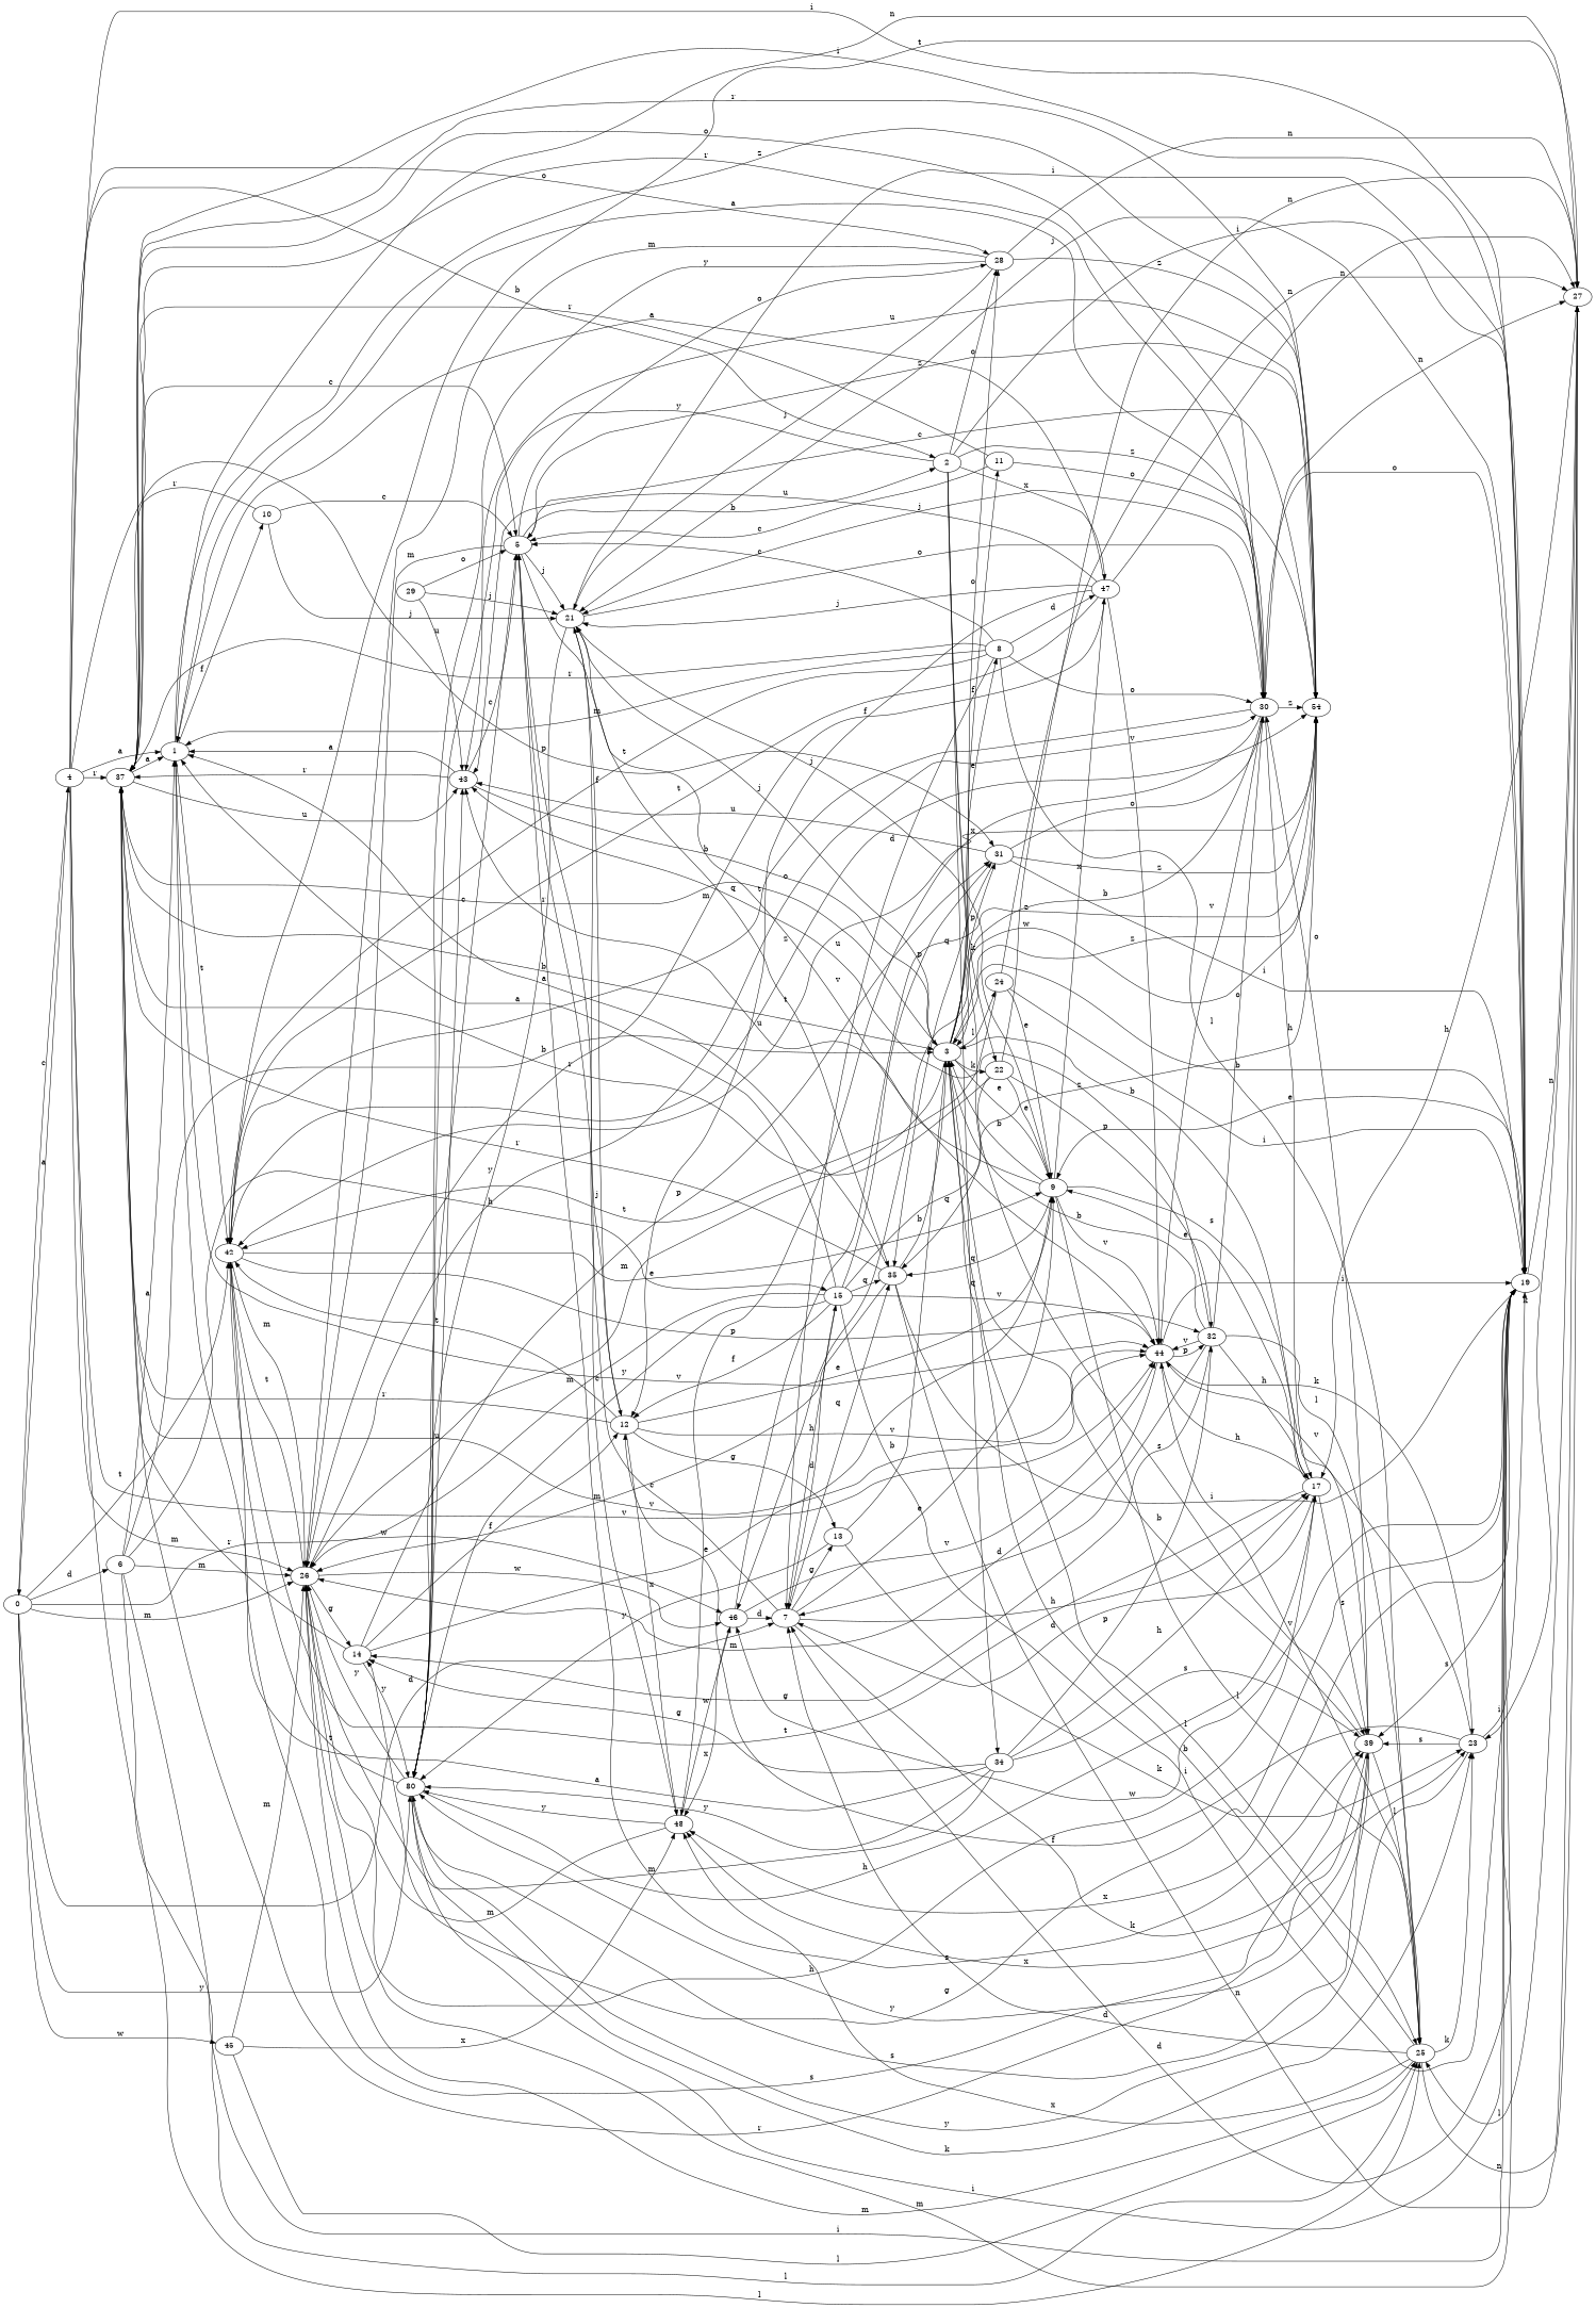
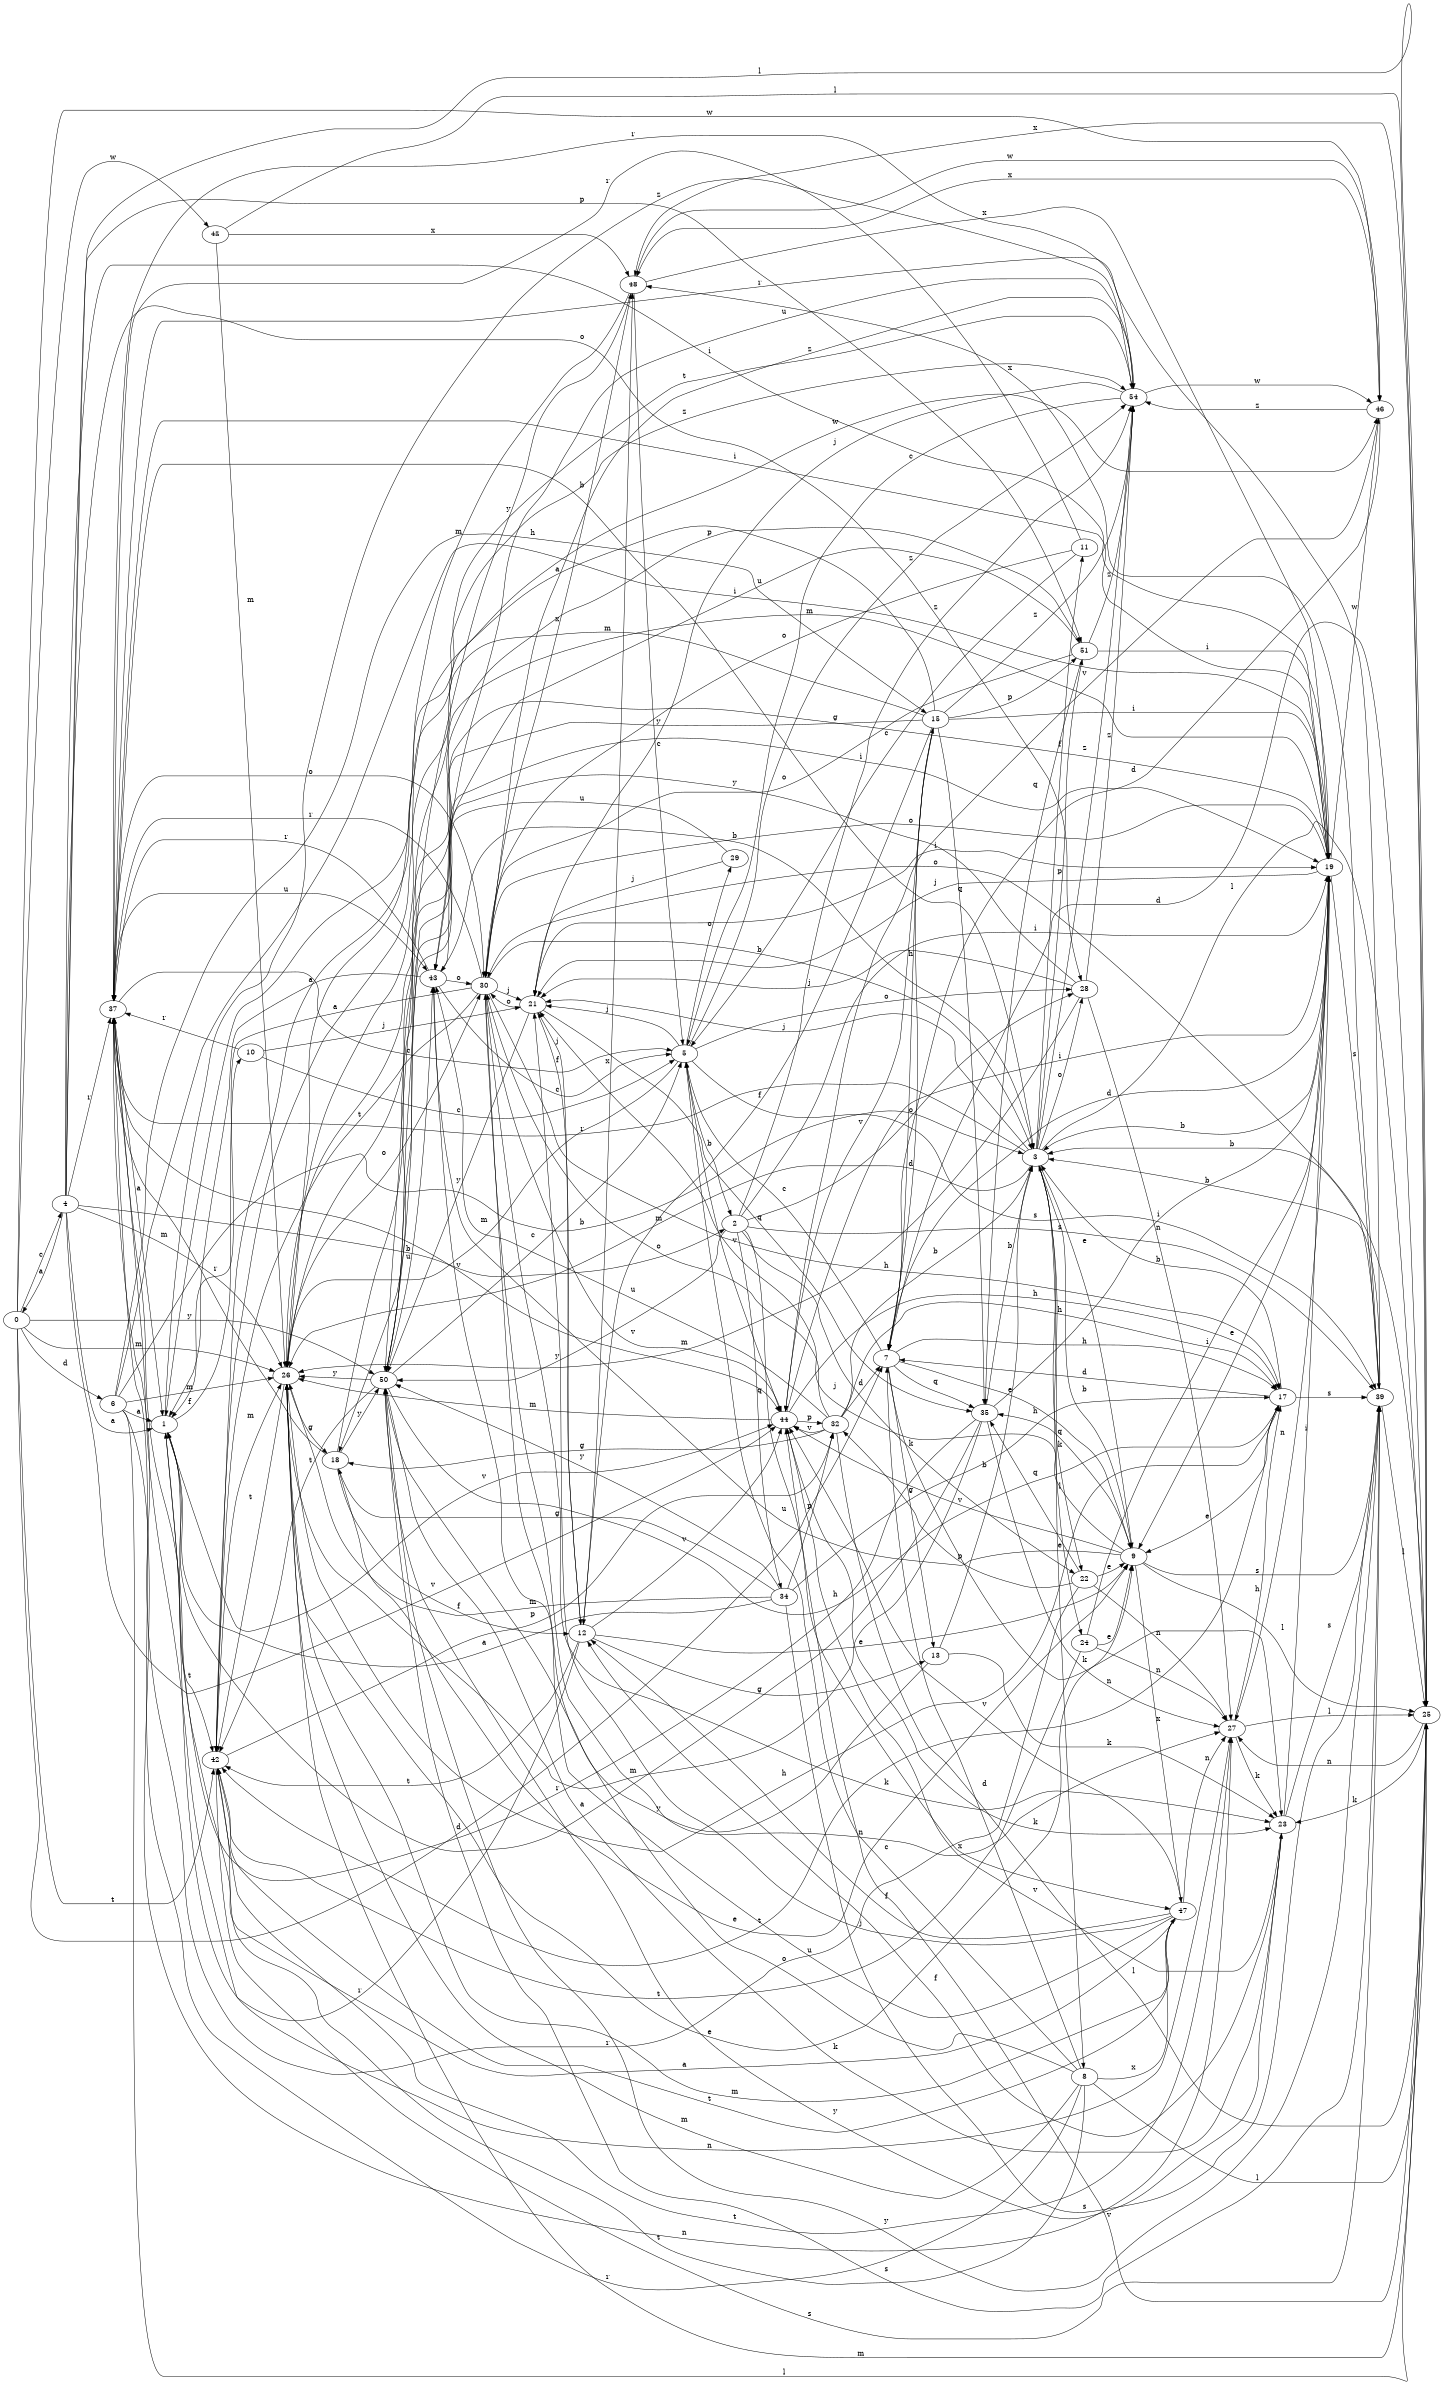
  strict digraph {
    rankdir=LR
    0
    4
    6
    7
    26
    42
    45
    46
-   50 [label=80]
+   50
    1
    44
    2
    19
    28
    25
-   31
+   31 [label=51]
    37
    27
    3
    15
    9
    5
    13
    17
    23
    35
    30
-   14
+   14 [label=18]
    54
    39
    32
    48
    43
    10
    21
    22
    34
    47
    12
    8
    11
    24
    29
    0 -> 4 [label=c]
    0 -> 6 [label=d]
    0 -> 7 [label=d]
    0 -> 26 [label=m]
    0 -> 42 [label=t]
    0 -> 45 [label=w]
    0 -> 46 [label=w]
    0 -> 50 [label=y]
    4 -> 0 [label=a]
    4 -> 26 [label=m]
    4 -> 1 [label=a]
    4 -> 44 [label=v]
    4 -> 2 [label=b]
    4 -> 19 [label=i]
    4 -> 28 [label=o]
    4 -> 25 [label=l]
    4 -> 31 [label=p]
    4 -> 37 [label=r]
    6 -> 26 [label=m]
    6 -> 1 [label=a]
    6 -> 19 [label=i]
    6 -> 25 [label=l]
+   6 -> 27 [label=n]
    6 -> 3 [label=b]
    6 -> 15 [label=h]
    7 -> 15 [label=h]
    7 -> 9 [label=e]
    7 -> 5 [label=c]
    7 -> 13 [label=g]
    7 -> 17 [label=h]
    7 -> 23 [label=k]
    7 -> 35 [label=q]
    26 -> 42 [label=t]
    26 -> 46 [label=w]
-   42 -> 9 [label=e]
+   26 -> 9 [label=e]
    26 -> 17 [label=h]
    26 -> 30 [label=o]
    26 -> 14 [label=g]
    42 -> 26 [label=m]
    42 -> 54 [label=z]
    42 -> 39 [label=s]
    42 -> 32 [label=p]
    45 -> 26 [label=m]
    45 -> 25 [label=l]
    45 -> 48 [label=x]
    46 -> 7 [label=d]
    46 -> 44 [label=v]
    46 -> 54 [label=z]
    46 -> 48 [label=x]
    50 -> 26 [label=y]
    50 -> 42 [label=t]
    50 -> 19 [label=i]
    50 -> 5 [label=c]
    50 -> 17 [label=h]
    50 -> 23 [label=k]
    50 -> 39 [label=s]
    50 -> 43 [label=u]
    1 -> 42 [label=t]
    1 -> 44 [label=v]
    1 -> 27 [label=n]
    1 -> 54 [label=z]
    1 -> 10 [label=f]
    44 -> 26 [label=m]
    44 -> 19 [label=i]
    44 -> 17 [label=h]
    44 -> 23 [label=k]
    44 -> 32 [label=p]
    2 -> 50 [label=y]
    2 -> 19 [label=i]
    2 -> 28 [label=o]
    2 -> 54 [label=z]
    2 -> 39 [label=s]
    2 -> 22 [label=k]
    2 -> 34 [label=q]
    2 -> 47 [label=x]
    19 -> 7 [label=d]
    19 -> 26 [label=m]
    19 -> 46 [label=w]
    19 -> 27 [label=n]
    19 -> 3 [label=b]
    19 -> 9 [label=e]
    19 -> 30 [label=o]
    19 -> 14 [label=g]
    19 -> 39 [label=s]
-   19 -> 48 [label=x]
+   48 -> 19 [label=x]
    19 -> 21 [label=j]
    28 -> 26 [label=m]
    28 -> 50 [label=y]
    28 -> 27 [label=n]
    28 -> 54 [label=z]
    28 -> 21 [label=j]
    25 -> 7 [label=d]
    25 -> 26 [label=m]
    25 -> 44 [label=v]
    25 -> 27 [label=n]
    25 -> 3 [label=b]
    25 -> 23 [label=k]
    25 -> 48 [label=x]
    31 -> 19 [label=i]
    31 -> 35 [label=q]
    31 -> 30 [label=o]
    31 -> 54 [label=z]
    31 -> 43 [label=u]
    37 -> 1 [label=a]
    37 -> 44 [label=v]
    37 -> 19 [label=i]
    37 -> 3 [label=b]
    37 -> 5 [label=c]
    37 -> 30 [label=o]
    37 -> 43 [label=u]
    27 -> 42 [label=t]
    27 -> 25 [label=l]
    27 -> 17 [label=h]
    27 -> 23 [label=k]
    3 -> 26 [label=m]
    3 -> 28 [label=o]
    3 -> 25 [label=l]
    3 -> 31 [label=p]
    3 -> 37 [label=r]
    3 -> 9 [label=e]
    3 -> 54 [label=z]
    3 -> 21 [label=j]
    3 -> 22 [label=k]
    3 -> 8 [label=e]
    3 -> 11 [label=f]
    3 -> 24 [label=l]
    15 -> 7 [label=d]
    15 -> 26 [label=m]
    15 -> 50 [label=y]
    15 -> 1 [label=a]
    15 -> 44 [label=v]
    15 -> 19 [label=i]
    15 -> 31 [label=p]
    15 -> 35 [label=q]
    15 -> 54 [label=z]
    15 -> 12 [label=f]
    9 -> 44 [label=v]
    9 -> 25 [label=l]
    9 -> 3 [label=b]
    9 -> 35 [label=q]
    9 -> 39 [label=s]
    9 -> 43 [label=u]
    9 -> 21 [label=j]
    9 -> 47 [label=x]
    5 -> 26 [label=m]
    5 -> 44 [label=v]
    5 -> 2 [label=b]
    5 -> 28 [label=o]
    5 -> 54 [label=z]
    5 -> 39 [label=s]
    5 -> 21 [label=j]
-   29 -> 5 [label=o]
+   5 -> 29 [label=o]
    13 -> 50 [label=y]
    13 -> 3 [label=b]
    13 -> 23 [label=k]
    17 -> 7 [label=d]
    17 -> 42 [label=t]
    17 -> 3 [label=b]
    17 -> 9 [label=e]
    17 -> 39 [label=s]
    23 -> 50 [label=y]
    23 -> 44 [label=v]
    23 -> 19 [label=i]
    23 -> 39 [label=s]
    23 -> 12 [label=f]
    35 -> 26 [label=m]
    35 -> 1 [label=a]
    35 -> 19 [label=i]
    35 -> 37 [label=r]
    35 -> 27 [label=n]
    35 -> 3 [label=b]
    30 -> 42 [label=t]
    30 -> 1 [label=a]
    30 -> 44 [label=v]
    30 -> 37 [label=r]
    30 -> 27 [label=n]
    30 -> 3 [label=b]
    30 -> 17 [label=h]
+   30 -> 23 [label=k]
    30 -> 54 [label=z]
    30 -> 48 [label=x]
    30 -> 21 [label=j]
    14 -> 50 [label=y]
    14 -> 31 [label=p]
    14 -> 37 [label=r]
    14 -> 9 [label=e]
    14 -> 12 [label=f]
    54 -> 42 [label=t]
    54 -> 46 [label=w]
    54 -> 37 [label=r]
    54 -> 5 [label=c]
    54 -> 43 [label=u]
+   54 -> 21 [label=j]
    39 -> 50 [label=y]
    39 -> 25 [label=l]
    39 -> 37 [label=r]
    39 -> 3 [label=b]
    39 -> 30 [label=o]
    39 -> 48 [label=x]
    32 -> 7 [label=d]
    32 -> 44 [label=v]
    32 -> 25 [label=l]
    32 -> 3 [label=b]
    32 -> 17 [label=h]
    32 -> 30 [label=o]
    32 -> 14 [label=g]
    32 -> 43 [label=u]
    48 -> 26 [label=m]
    48 -> 46 [label=w]
    48 -> 50 [label=y]
    48 -> 5 [label=c]
    43 -> 1 [label=a]
    43 -> 37 [label=r]
    43 -> 3 [label=b]
    43 -> 5 [label=c]
+   43 -> 30 [label=o]
    10 -> 37 [label=r]
    10 -> 5 [label=c]
    10 -> 21 [label=j]
    21 -> 50 [label=y]
    21 -> 19 [label=i]
    21 -> 35 [label=q]
    21 -> 30 [label=o]
    21 -> 12 [label=f]
    22 -> 37 [label=r]
    22 -> 27 [label=n]
    22 -> 9 [label=e]
    22 -> 35 [label=q]
    22 -> 32 [label=p]
    34 -> 26 [label=m]
    34 -> 50 [label=y]
    34 -> 1 [label=a]
    34 -> 17 [label=h]
    34 -> 14 [label=g]
    34 -> 39 [label=s]
    34 -> 32 [label=p]
    47 -> 26 [label=m]
    47 -> 42 [label=t]
    47 -> 1 [label=a]
    47 -> 44 [label=v]
    47 -> 27 [label=n]
    47 -> 43 [label=u]
    47 -> 21 [label=j]
    47 -> 12 [label=f]
    12 -> 42 [label=t]
    12 -> 44 [label=v]
    12 -> 37 [label=r]
    12 -> 9 [label=e]
    12 -> 13 [label=g]
    12 -> 48 [label=x]
    12 -> 21 [label=j]
    8 -> 7 [label=d]
-   8 -> 1 [label=m]
+   8 -> 26 [label=m]
    8 -> 42 [label=t]
    8 -> 25 [label=l]
    8 -> 37 [label=r]
    8 -> 5 [label=c]
    8 -> 30 [label=o]
-   8 -> 47 [label=d]
+   8 -> 47 [label=x]
    11 -> 37 [label=r]
    11 -> 5 [label=c]
    11 -> 30 [label=o]
    24 -> 42 [label=t]
    24 -> 19 [label=i]
    24 -> 27 [label=n]
    24 -> 9 [label=e]
    29 -> 43 [label=u]
    29 -> 21 [label=j]
  }
